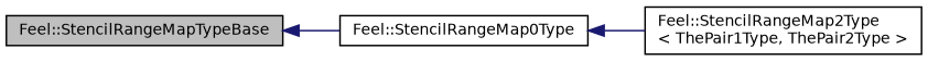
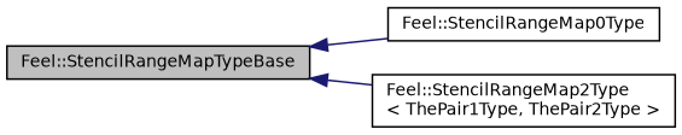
  digraph {
    rankdir=LR
    node [color=black fillcolor=white fontname=Helvetica fontsize=10 shape=record style=filled]
    edge [color=midnightblue dir=back fontname=Helvetica fontsize=10 labelfontname=Helvetica labelfontsize=10 style=solid]
    n1 [fillcolor=grey75 fontcolor=black height=0.2 label="Feel::StencilRangeMapTypeBase" width=0.4]
    n2 [height=0.2 label="Feel::StencilRangeMap0Type" width=0.4]
    n3 [height=0.2 label="Feel::StencilRangeMap2Type\l\< ThePair1Type, ThePair2Type \>" width=0.4]
    n1 -> n2
-   n2 -> n3
+   n1 -> n3
  }
